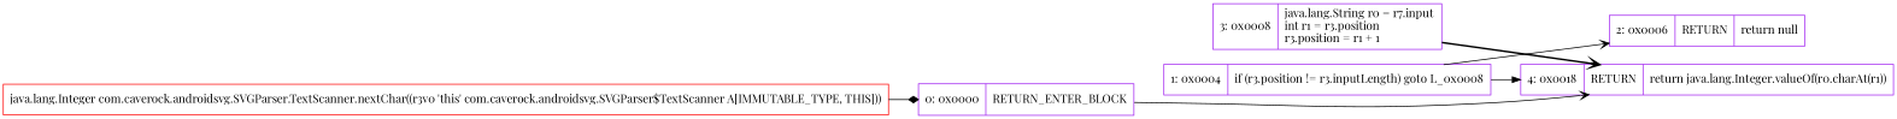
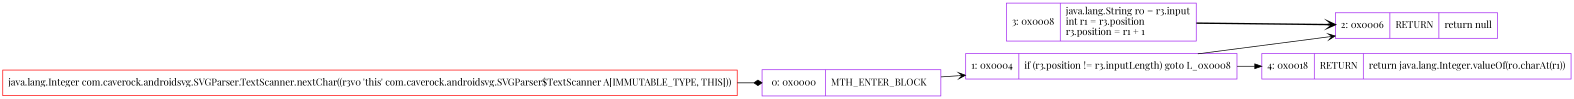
  digraph {
    fontname="Playfair Display"
    rankdir=LR
    node [color=purple fontname="Playfair Display" shape=record]
    edge [arrowhead=vee fontname="Playfair Display" style=solid]
-   n1 [label="{0\:\ 0x0000|RETURN_ENTER_BLOCK\l}"]
+   n1 [label="{0\:\ 0x0000|MTH_ENTER_BLOCK\l}"]
    n2 [label="{1\:\ 0x0004|if (r3.position != r3.inputLength) goto L_0x0008\l}"]
    n3 [label="{2\:\ 0x0006|RETURN\l|return null\l}"]
    n4 [label="{4\:\ 0x0018|RETURN\l|return java.lang.Integer.valueOf(r0.charAt(r1))\l}"]
-   n5 [label="{3\:\ 0x0008|java.lang.String r0 = r7.input\lint r1 = r3.position\lr3.position = r1 + 1\l}"]
+   n5 [label="{3\:\ 0x0008|java.lang.String r0 = r3.input\lint r1 = r3.position\lr3.position = r1 + 1\l}"]
    n6 [color=red label="{java.lang.Integer com.caverock.androidsvg.SVGParser.TextScanner.nextChar((r3v0 'this' com.caverock.androidsvg.SVGParser$TextScanner A[IMMUTABLE_TYPE, THIS])) }"]
-   n1 -> n4
+   n1 -> n2
    n2 -> n3
    n2 -> n4 [arrowhead=normal]
-   n5 -> n4 [style=bold]
+   n5 -> n3 [style=bold]
    n6 -> n1 [arrowhead=diamond]
  }
